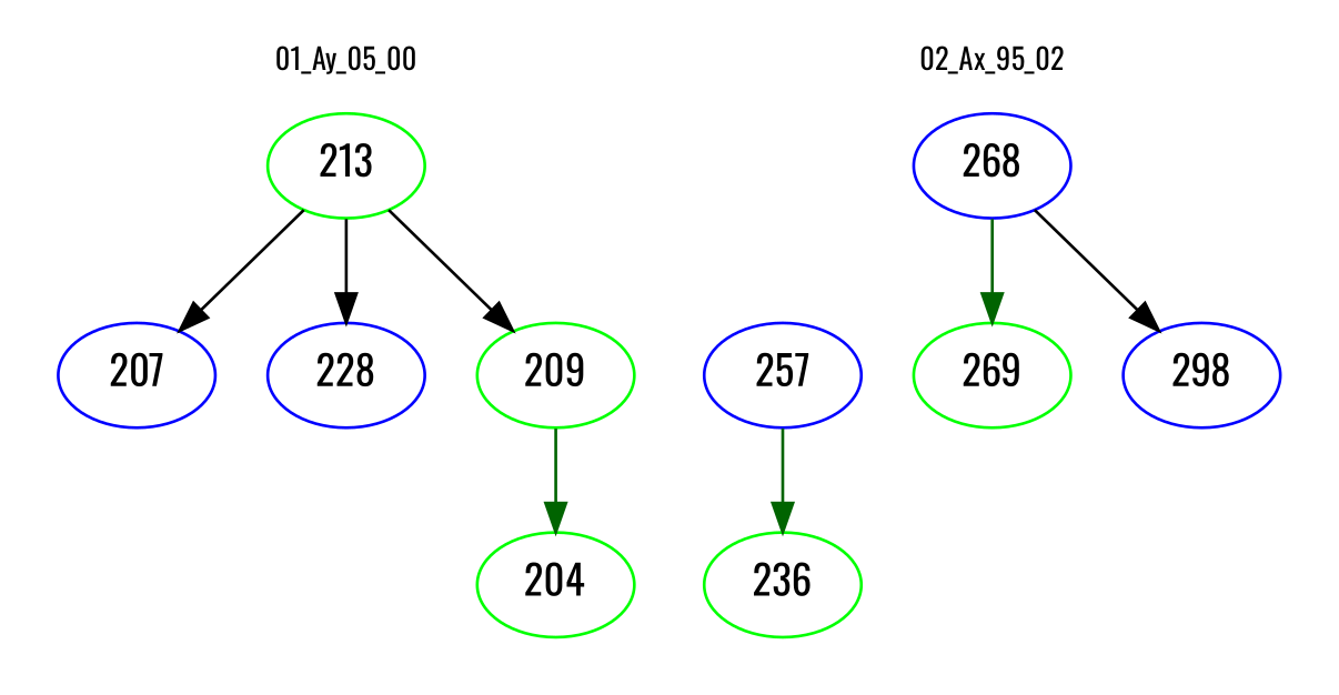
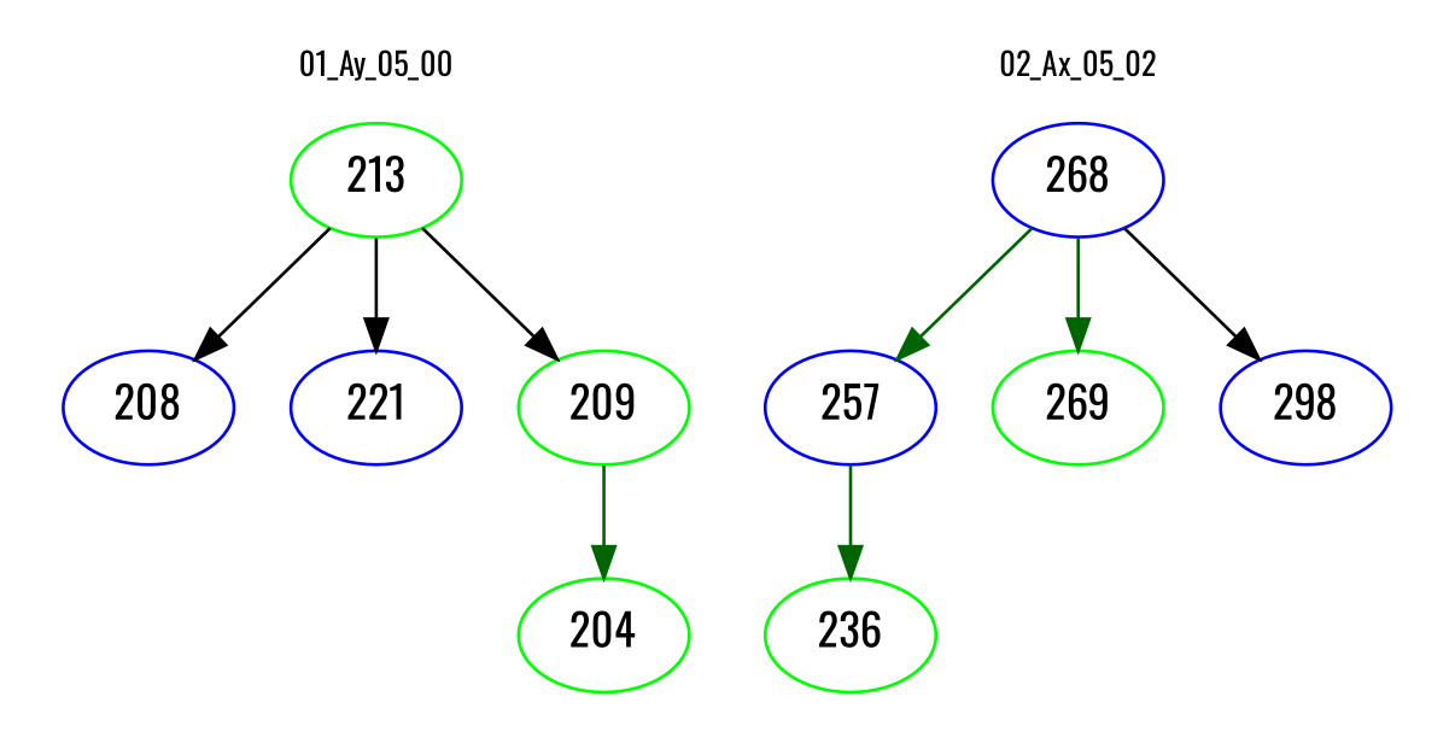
  digraph {
    fontname=Oswald
    node [color=green fontname=Oswald]
    edge [color=black fontname=Oswald]
    n1 [label=213]
-   n2 [color=blue label=207]
-   n3 [color=blue label=228]
+   n2 [color=blue label=208]
+   n3 [color=blue label=221]
    n4 [label=209]
    n5 [label=204]
    n6 [color=blue label=268]
    n7 [color=blue label=257]
    n8 [label=269]
    n9 [color=blue label=298]
    n10 [label=236]
    subgraph cluster_1 {
      color=white
      fontsize=10
      label="01_Ay_05_00"
      n1
      n2
      n3
      n4
      n5
    }
    subgraph cluster_2 {
      color=white
      fontsize=10
-     label="02_Ax_95_02"
+     label="02_Ax_05_02"
      n6
      n7
      n8
      n9
      n10
    }
    n1 -> n2
    n1 -> n3
    n1 -> n4
    n4 -> n5 [color=darkgreen]
+   n6 -> n7 [color=darkgreen]
    n6 -> n8 [color=darkgreen]
    n6 -> n9
    n7 -> n10 [color=darkgreen]
  }
